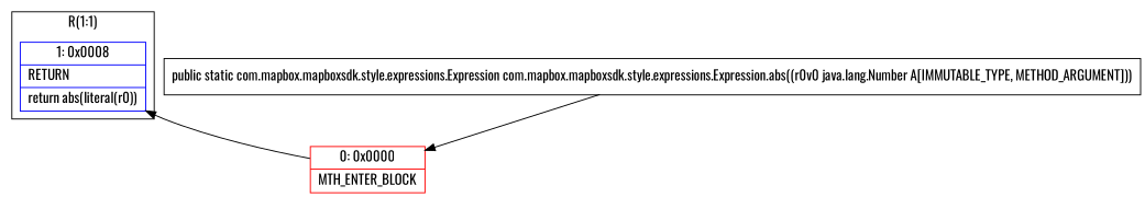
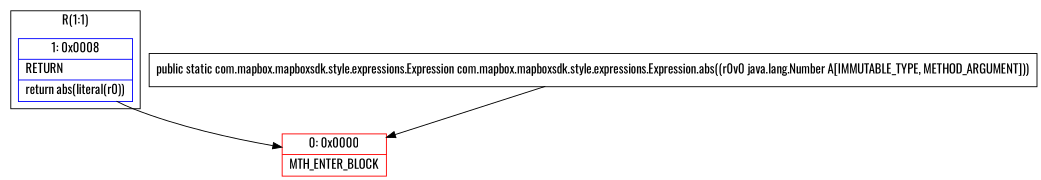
  digraph {
    fontname=Oswald
    node [shape=record fontname=Oswald]
    edge [fontname=Oswald]
    n1 [color=blue label="{1\:\ 0x0008|RETURN\l|return abs(literal(r0))\l}"]
    n2 [color=red label="{0\:\ 0x0000|MTH_ENTER_BLOCK\l}"]
    n3 [label="{public static com.mapbox.mapboxsdk.style.expressions.Expression com.mapbox.mapboxsdk.style.expressions.Expression.abs((r0v0 java.lang.Number A[IMMUTABLE_TYPE, METHOD_ARGUMENT])) }"]
    subgraph cluster_1 {
      label="R(1:1)"
      n1
    }
-   n2 -> n1
+   n1 -> n2
    n3 -> n2
  }
